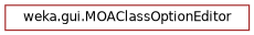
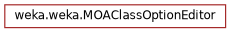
  digraph {
    rankdir=TB
-   n1 [color=brown fillcolor=white fontname=Helvetica fontsize=10 height=0.2 label="weka.gui.MOAClassOptionEditor" shape=box style=filled width=0.4]
+   n1 [color=brown fillcolor=white fontname=Helvetica fontsize=10 height=0.2 label="weka.weka.MOAClassOptionEditor" shape=box style=filled width=0.4]
  }
